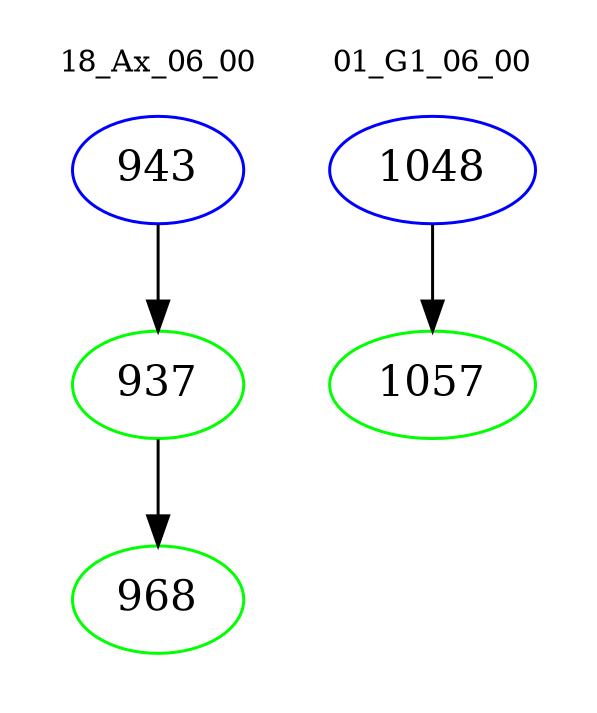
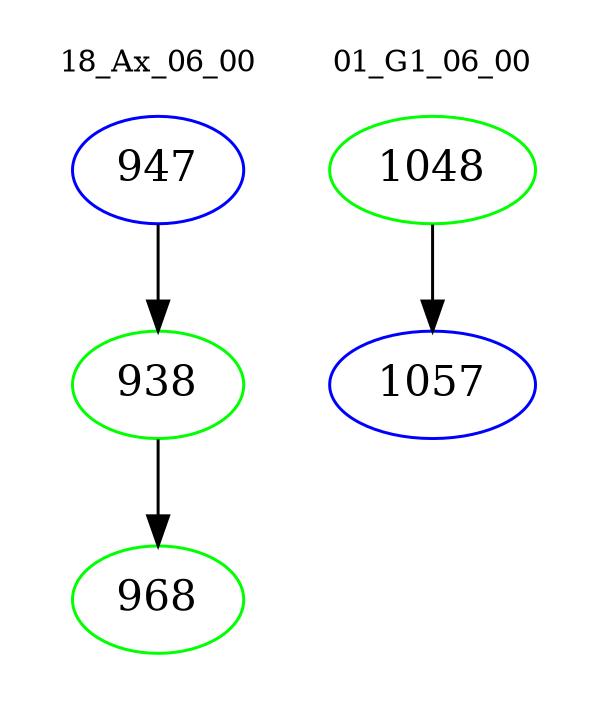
  digraph {
    node [color=green]
    edge [color=black]
-   n1 [color=blue label=943]
-   n2 [label=937]
+   n1 [color=blue label=947]
+   n2 [label=938]
    n3 [label=968]
-   n4 [color=blue label=1048]
-   n5 [label=1057]
+   n4 [label=1048]
+   n5 [color=blue label=1057]
    subgraph cluster_1 {
      color=white
      fontsize=10
      label="18_Ax_06_00"
      n1
      n2
      n3
    }
    subgraph cluster_2 {
      color=white
      fontsize=10
      label="01_G1_06_00"
      n4
      n5
    }
    n1 -> n2
    n2 -> n3
    n4 -> n5
  }
